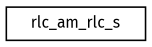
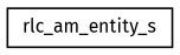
  digraph {
    rankdir=LR
    fontname="Fira Sans"
-   n1 [color=black fillcolor=white fontname="Fira Sans" fontsize=10 height=0.2 label=rlc_am_rlc_s shape=record style=filled width=0.4]
+   n1 [color=black fillcolor=white fontname="Fira Sans" fontsize=10 height=0.2 label=rlc_am_entity_s shape=record style=filled width=0.4]
  }
